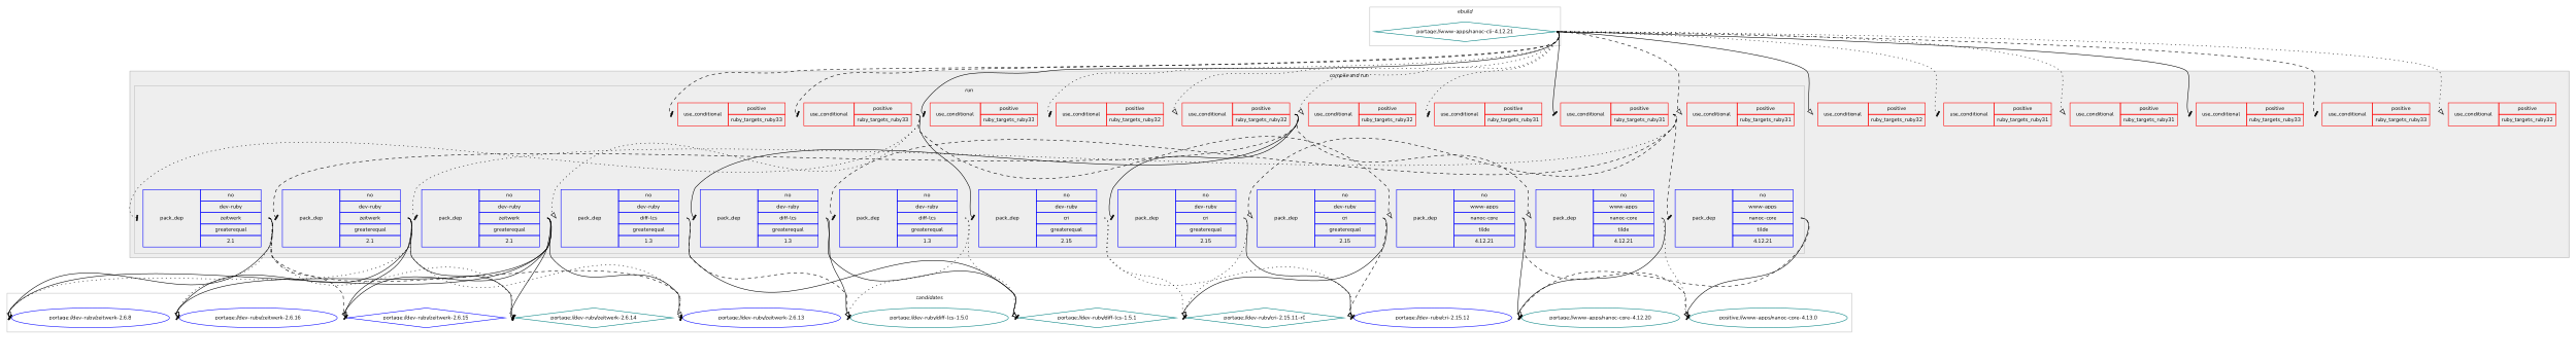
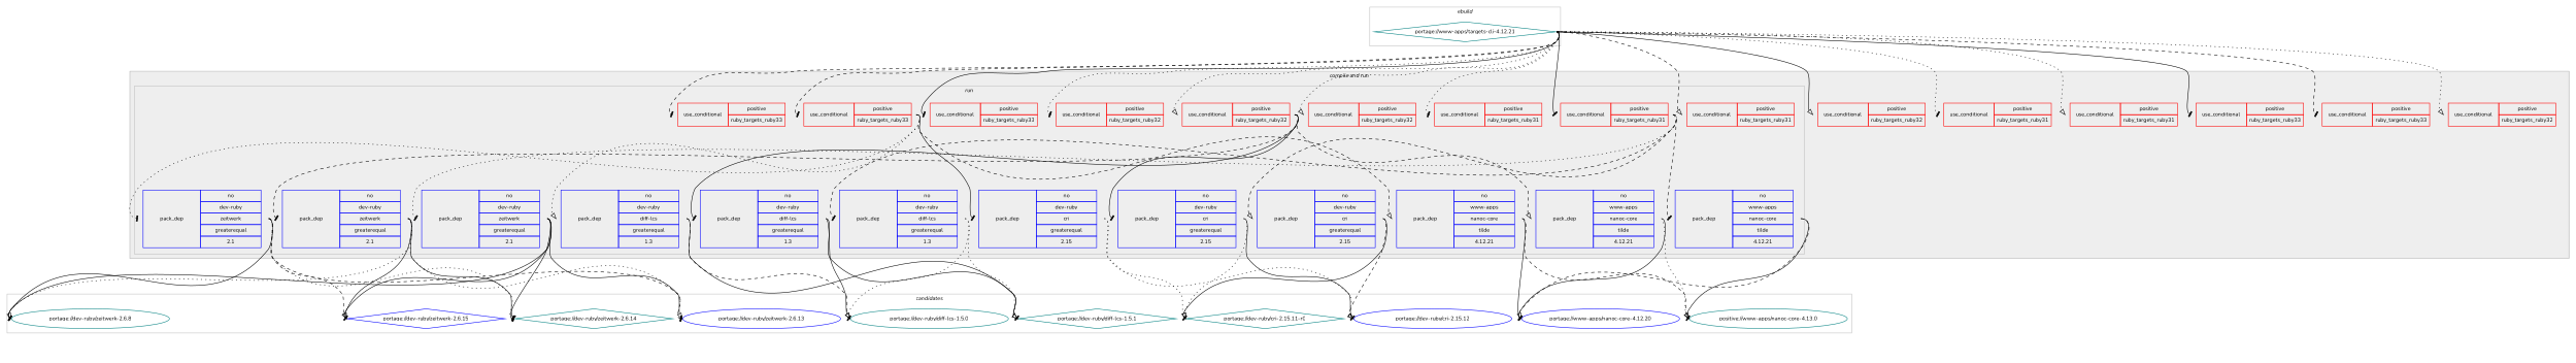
  digraph {
    compound=true
    concentrate=true
    fontname=Nunito
    fontsize=10
    newrank=true
    rankdir=TB
    ranksep=1.5
    node [color=blue fontname=Nunito fontsize=10 shape=none]
    edge [arrowhead=tee fontname=Nunito headport=w style=solid tailport=e weight=100]
-   n1 [color=teal label="portage://www-apps/nanoc-cli-4.12.21" shape=diamond width=4]
+   n1 [color=teal label="portage://www-apps/targets-cli-4.12.21" shape=diamond width=4]
    n2 [color=red label=<<TABLE BORDER="0" CELLBORDER="1" CELLSPACING="0" CELLPADDING="4"><TR><TD ROWSPAN="3" CELLPADDING="10">use_conditional</TD></TR><TR><TD>positive</TD></TR><TR><TD>ruby_targets_ruby31</TD></TR></TABLE>>]
    n3 [color=red label=<<TABLE BORDER="0" CELLBORDER="1" CELLSPACING="0" CELLPADDING="4"><TR><TD ROWSPAN="3" CELLPADDING="10">use_conditional</TD></TR><TR><TD>positive</TD></TR><TR><TD>ruby_targets_ruby31</TD></TR></TABLE>>]
    n4 [color=red label=<<TABLE BORDER="0" CELLBORDER="1" CELLSPACING="0" CELLPADDING="4"><TR><TD ROWSPAN="3" CELLPADDING="10">use_conditional</TD></TR><TR><TD>positive</TD></TR><TR><TD>ruby_targets_ruby32</TD></TR></TABLE>>]
    n5 [color=red label=<<TABLE BORDER="0" CELLBORDER="1" CELLSPACING="0" CELLPADDING="4"><TR><TD ROWSPAN="3" CELLPADDING="10">use_conditional</TD></TR><TR><TD>positive</TD></TR><TR><TD>ruby_targets_ruby32</TD></TR></TABLE>>]
    n6 [color=red label=<<TABLE BORDER="0" CELLBORDER="1" CELLSPACING="0" CELLPADDING="4"><TR><TD ROWSPAN="3" CELLPADDING="10">use_conditional</TD></TR><TR><TD>positive</TD></TR><TR><TD>ruby_targets_ruby33</TD></TR></TABLE>>]
    n7 [color=red label=<<TABLE BORDER="0" CELLBORDER="1" CELLSPACING="0" CELLPADDING="4"><TR><TD ROWSPAN="3" CELLPADDING="10">use_conditional</TD></TR><TR><TD>positive</TD></TR><TR><TD>ruby_targets_ruby33</TD></TR></TABLE>>]
    n8 [color=red label=<<TABLE BORDER="0" CELLBORDER="1" CELLSPACING="0" CELLPADDING="4"><TR><TD ROWSPAN="3" CELLPADDING="10">use_conditional</TD></TR><TR><TD>positive</TD></TR><TR><TD>ruby_targets_ruby31</TD></TR></TABLE>>]
    n9 [label=<<TABLE BORDER="0" CELLBORDER="1" CELLSPACING="0" CELLPADDING="4" WIDTH="220"><TR><TD ROWSPAN="6" CELLPADDING="30">pack_dep</TD></TR><TR><TD WIDTH="110">no</TD></TR><TR><TD>dev-ruby</TD></TR><TR><TD>zeitwerk</TD></TR><TR><TD>greaterequal</TD></TR><TR><TD>2.1</TD></TR></TABLE>>]
    n10 [label=<<TABLE BORDER="0" CELLBORDER="1" CELLSPACING="0" CELLPADDING="4" WIDTH="220"><TR><TD ROWSPAN="6" CELLPADDING="30">pack_dep</TD></TR><TR><TD WIDTH="110">no</TD></TR><TR><TD>dev-ruby</TD></TR><TR><TD>cri</TD></TR><TR><TD>greaterequal</TD></TR><TR><TD>2.15</TD></TR></TABLE>>]
    n11 [label=<<TABLE BORDER="0" CELLBORDER="1" CELLSPACING="0" CELLPADDING="4" WIDTH="220"><TR><TD ROWSPAN="6" CELLPADDING="30">pack_dep</TD></TR><TR><TD WIDTH="110">no</TD></TR><TR><TD>dev-ruby</TD></TR><TR><TD>diff-lcs</TD></TR><TR><TD>greaterequal</TD></TR><TR><TD>1.3</TD></TR></TABLE>>]
    n12 [label=<<TABLE BORDER="0" CELLBORDER="1" CELLSPACING="0" CELLPADDING="4" WIDTH="220"><TR><TD ROWSPAN="6" CELLPADDING="30">pack_dep</TD></TR><TR><TD WIDTH="110">no</TD></TR><TR><TD>www-apps</TD></TR><TR><TD>nanoc-core</TD></TR><TR><TD>tilde</TD></TR><TR><TD>4.12.21</TD></TR></TABLE>>]
    n13 [color=red label=<<TABLE BORDER="0" CELLBORDER="1" CELLSPACING="0" CELLPADDING="4"><TR><TD ROWSPAN="3" CELLPADDING="10">use_conditional</TD></TR><TR><TD>positive</TD></TR><TR><TD>ruby_targets_ruby31</TD></TR></TABLE>>]
    n14 [color=red label=<<TABLE BORDER="0" CELLBORDER="1" CELLSPACING="0" CELLPADDING="4"><TR><TD ROWSPAN="3" CELLPADDING="10">use_conditional</TD></TR><TR><TD>positive</TD></TR><TR><TD>ruby_targets_ruby31</TD></TR></TABLE>>]
    n15 [color=red label=<<TABLE BORDER="0" CELLBORDER="1" CELLSPACING="0" CELLPADDING="4"><TR><TD ROWSPAN="3" CELLPADDING="10">use_conditional</TD></TR><TR><TD>positive</TD></TR><TR><TD>ruby_targets_ruby32</TD></TR></TABLE>>]
    n16 [label=<<TABLE BORDER="0" CELLBORDER="1" CELLSPACING="0" CELLPADDING="4" WIDTH="220"><TR><TD ROWSPAN="6" CELLPADDING="30">pack_dep</TD></TR><TR><TD WIDTH="110">no</TD></TR><TR><TD>dev-ruby</TD></TR><TR><TD>cri</TD></TR><TR><TD>greaterequal</TD></TR><TR><TD>2.15</TD></TR></TABLE>>]
    n17 [label=<<TABLE BORDER="0" CELLBORDER="1" CELLSPACING="0" CELLPADDING="4" WIDTH="220"><TR><TD ROWSPAN="6" CELLPADDING="30">pack_dep</TD></TR><TR><TD WIDTH="110">no</TD></TR><TR><TD>dev-ruby</TD></TR><TR><TD>diff-lcs</TD></TR><TR><TD>greaterequal</TD></TR><TR><TD>1.3</TD></TR></TABLE>>]
    n18 [label=<<TABLE BORDER="0" CELLBORDER="1" CELLSPACING="0" CELLPADDING="4" WIDTH="220"><TR><TD ROWSPAN="6" CELLPADDING="30">pack_dep</TD></TR><TR><TD WIDTH="110">no</TD></TR><TR><TD>www-apps</TD></TR><TR><TD>nanoc-core</TD></TR><TR><TD>tilde</TD></TR><TR><TD>4.12.21</TD></TR></TABLE>>]
    n19 [label=<<TABLE BORDER="0" CELLBORDER="1" CELLSPACING="0" CELLPADDING="4" WIDTH="220"><TR><TD ROWSPAN="6" CELLPADDING="30">pack_dep</TD></TR><TR><TD WIDTH="110">no</TD></TR><TR><TD>dev-ruby</TD></TR><TR><TD>zeitwerk</TD></TR><TR><TD>greaterequal</TD></TR><TR><TD>2.1</TD></TR></TABLE>>]
    n20 [color=red label=<<TABLE BORDER="0" CELLBORDER="1" CELLSPACING="0" CELLPADDING="4"><TR><TD ROWSPAN="3" CELLPADDING="10">use_conditional</TD></TR><TR><TD>positive</TD></TR><TR><TD>ruby_targets_ruby32</TD></TR></TABLE>>]
    n21 [color=red label=<<TABLE BORDER="0" CELLBORDER="1" CELLSPACING="0" CELLPADDING="4"><TR><TD ROWSPAN="3" CELLPADDING="10">use_conditional</TD></TR><TR><TD>positive</TD></TR><TR><TD>ruby_targets_ruby32</TD></TR></TABLE>>]
    n22 [color=red label=<<TABLE BORDER="0" CELLBORDER="1" CELLSPACING="0" CELLPADDING="4"><TR><TD ROWSPAN="3" CELLPADDING="10">use_conditional</TD></TR><TR><TD>positive</TD></TR><TR><TD>ruby_targets_ruby33</TD></TR></TABLE>>]
    n23 [label=<<TABLE BORDER="0" CELLBORDER="1" CELLSPACING="0" CELLPADDING="4" WIDTH="220"><TR><TD ROWSPAN="6" CELLPADDING="30">pack_dep</TD></TR><TR><TD WIDTH="110">no</TD></TR><TR><TD>www-apps</TD></TR><TR><TD>nanoc-core</TD></TR><TR><TD>tilde</TD></TR><TR><TD>4.12.21</TD></TR></TABLE>>]
    n24 [label=<<TABLE BORDER="0" CELLBORDER="1" CELLSPACING="0" CELLPADDING="4" WIDTH="220"><TR><TD ROWSPAN="6" CELLPADDING="30">pack_dep</TD></TR><TR><TD WIDTH="110">no</TD></TR><TR><TD>dev-ruby</TD></TR><TR><TD>cri</TD></TR><TR><TD>greaterequal</TD></TR><TR><TD>2.15</TD></TR></TABLE>>]
    n25 [label=<<TABLE BORDER="0" CELLBORDER="1" CELLSPACING="0" CELLPADDING="4" WIDTH="220"><TR><TD ROWSPAN="6" CELLPADDING="30">pack_dep</TD></TR><TR><TD WIDTH="110">no</TD></TR><TR><TD>dev-ruby</TD></TR><TR><TD>diff-lcs</TD></TR><TR><TD>greaterequal</TD></TR><TR><TD>1.3</TD></TR></TABLE>>]
    n26 [label=<<TABLE BORDER="0" CELLBORDER="1" CELLSPACING="0" CELLPADDING="4" WIDTH="220"><TR><TD ROWSPAN="6" CELLPADDING="30">pack_dep</TD></TR><TR><TD WIDTH="110">no</TD></TR><TR><TD>dev-ruby</TD></TR><TR><TD>zeitwerk</TD></TR><TR><TD>greaterequal</TD></TR><TR><TD>2.1</TD></TR></TABLE>>]
    n27 [color=red label=<<TABLE BORDER="0" CELLBORDER="1" CELLSPACING="0" CELLPADDING="4"><TR><TD ROWSPAN="3" CELLPADDING="10">use_conditional</TD></TR><TR><TD>positive</TD></TR><TR><TD>ruby_targets_ruby33</TD></TR></TABLE>>]
    n28 [color=red label=<<TABLE BORDER="0" CELLBORDER="1" CELLSPACING="0" CELLPADDING="4"><TR><TD ROWSPAN="3" CELLPADDING="10">use_conditional</TD></TR><TR><TD>positive</TD></TR><TR><TD>ruby_targets_ruby33</TD></TR></TABLE>>]
-   n29 [color=teal label="portage://www-apps/nanoc-core-4.12.20" shape=ellipse width=4]
+   n29 [label="portage://www-apps/nanoc-core-4.12.20" shape=ellipse width=4]
    n30 [color=teal label="positive://www-apps/nanoc-core-4.13.0" shape=ellipse width=4]
    n31 [color=teal label="portage://dev-ruby/cri-2.15.11-r0" shape=diamond width=4]
    n32 [label="portage://dev-ruby/cri-2.15.12" shape=ellipse width=4]
    n33 [color=teal label="portage://dev-ruby/diff-lcs-1.5.0" shape=ellipse width=4]
    n34 [color=teal label="portage://dev-ruby/diff-lcs-1.5.1" shape=diamond width=4]
    n35 [label="portage://dev-ruby/zeitwerk-2.6.13" shape=ellipse width=4]
    n36 [color=teal label="portage://dev-ruby/zeitwerk-2.6.14" shape=diamond width=4]
    n37 [label="portage://dev-ruby/zeitwerk-2.6.15" shape=diamond width=4]
-   n38 [label="portage://dev-ruby/zeitwerk-2.6.16" shape=ellipse width=4]
-   n39 [label="portage://dev-ruby/zeitwerk-2.6.8" shape=ellipse width=4]
+   n39 [color=teal label="portage://dev-ruby/zeitwerk-2.6.8" shape=ellipse width=4]
    subgraph cluster_1 {
      color=gray
      label=<<i>ebuild</i>>
      rank=same
      n1
    }
    subgraph cluster_2 {
      color=gray
      label=<<i>dependencies</i>>
      subgraph cluster_3 {
        color=gray
        fillcolor="#eeeeee"
        label=<<i>compile</i>>
        style=filled
        subgraph sub_4 {
          color=gray
          fillcolor="#eeeeee"
          label=<<i>compile</i>>
          style=filled
          n2
        }
        subgraph sub_5 {
          color=gray
          fillcolor="#eeeeee"
          label=<<i>compile</i>>
          style=filled
          n3
        }
        subgraph sub_6 {
          color=gray
          fillcolor="#eeeeee"
          label=<<i>compile</i>>
          style=filled
          n4
        }
        subgraph sub_7 {
          color=gray
          fillcolor="#eeeeee"
          label=<<i>compile</i>>
          style=filled
          n5
        }
        subgraph sub_8 {
          color=gray
          fillcolor="#eeeeee"
          label=<<i>compile</i>>
          style=filled
          n6
        }
        subgraph sub_9 {
          color=gray
          fillcolor="#eeeeee"
          label=<<i>compile</i>>
          style=filled
          n7
        }
      }
      subgraph cluster_10 {
        color=gray
        fillcolor="#eeeeee"
        label=<<i>compile and run</i>>
        style=filled
      }
      subgraph cluster_11 {
        color=gray
        fillcolor="#eeeeee"
        label=<<i>run</i>>
        style=filled
        subgraph sub_12 {
          color=gray
          fillcolor="#eeeeee"
          label=<<i>run</i>>
          style=filled
          n8
        }
        subgraph sub_13 {
          color=gray
          fillcolor="#eeeeee"
          label=<<i>run</i>>
          style=filled
          n13
          subgraph sub_14 {
            color=gray
            fillcolor="#eeeeee"
            label=<<i>run</i>>
            style=filled
            n9
          }
          subgraph sub_15 {
            color=gray
            fillcolor="#eeeeee"
            label=<<i>run</i>>
            style=filled
            n10
          }
          subgraph sub_16 {
            color=gray
            fillcolor="#eeeeee"
            label=<<i>run</i>>
            style=filled
            n11
          }
          subgraph sub_17 {
            color=gray
            fillcolor="#eeeeee"
            label=<<i>run</i>>
            style=filled
            n12
          }
        }
        subgraph sub_18 {
          color=gray
          fillcolor="#eeeeee"
          label=<<i>run</i>>
          style=filled
          n14
        }
        subgraph sub_19 {
          color=gray
          fillcolor="#eeeeee"
          label=<<i>run</i>>
          style=filled
          n15
        }
        subgraph sub_20 {
          color=gray
          fillcolor="#eeeeee"
          label=<<i>run</i>>
          style=filled
          n20
          subgraph sub_21 {
            color=gray
            fillcolor="#eeeeee"
            label=<<i>run</i>>
            style=filled
            n16
          }
          subgraph sub_22 {
            color=gray
            fillcolor="#eeeeee"
            label=<<i>run</i>>
            style=filled
            n17
          }
          subgraph sub_23 {
            color=gray
            fillcolor="#eeeeee"
            label=<<i>run</i>>
            style=filled
            n18
          }
          subgraph sub_24 {
            color=gray
            fillcolor="#eeeeee"
            label=<<i>run</i>>
            style=filled
            n19
          }
        }
        subgraph sub_25 {
          color=gray
          fillcolor="#eeeeee"
          label=<<i>run</i>>
          style=filled
          n21
        }
        subgraph sub_26 {
          color=gray
          fillcolor="#eeeeee"
          label=<<i>run</i>>
          style=filled
          n22
        }
        subgraph sub_27 {
          color=gray
          fillcolor="#eeeeee"
          label=<<i>run</i>>
          style=filled
          n27
          subgraph sub_28 {
            color=gray
            fillcolor="#eeeeee"
            label=<<i>run</i>>
            style=filled
            n23
          }
          subgraph sub_29 {
            color=gray
            fillcolor="#eeeeee"
            label=<<i>run</i>>
            style=filled
            n24
          }
          subgraph sub_30 {
            color=gray
            fillcolor="#eeeeee"
            label=<<i>run</i>>
            style=filled
            n25
          }
          subgraph sub_31 {
            color=gray
            fillcolor="#eeeeee"
            label=<<i>run</i>>
            style=filled
            n26
          }
        }
        subgraph sub_32 {
          color=gray
          fillcolor="#eeeeee"
          label=<<i>run</i>>
          style=filled
          n28
        }
      }
    }
    subgraph cluster_33 {
      color=gray
      label=<<i>candidates</i>>
      rank=same
      subgraph sub_34 {
        color=black
        label=<<i>candidates</i>>
        nodesep=1
        rank=same
        n29
        n30
      }
      subgraph sub_35 {
        color=black
        label=<<i>candidates</i>>
        nodesep=1
        rank=same
        n31
        n32
      }
      subgraph sub_36 {
        color=black
        label=<<i>candidates</i>>
        nodesep=1
        rank=same
        n33
        n34
      }
      subgraph sub_37 {
        color=black
        label=<<i>candidates</i>>
        nodesep=1
        rank=same
        n35
        n36
        n37
-       n38
        n39
      }
      subgraph sub_38 {
        color=black
        label=<<i>candidates</i>>
        nodesep=1
        rank=same
        n31
        n32
      }
      subgraph sub_39 {
        color=black
        label=<<i>candidates</i>>
        nodesep=1
        rank=same
        n33
        n34
      }
      subgraph sub_40 {
        color=black
        label=<<i>candidates</i>>
        nodesep=1
        rank=same
        n29
        n30
      }
      subgraph sub_41 {
        color=black
        label=<<i>candidates</i>>
        nodesep=1
        rank=same
        n35
        n36
        n37
-       n38
        n39
      }
      subgraph sub_42 {
        color=black
        label=<<i>candidates</i>>
        nodesep=1
        rank=same
        n31
        n32
      }
      subgraph sub_43 {
        color=black
        label=<<i>candidates</i>>
        nodesep=1
        rank=same
        n33
        n34
      }
      subgraph sub_44 {
        color=black
        label=<<i>candidates</i>>
        nodesep=1
        rank=same
        n29
        n30
      }
      subgraph sub_45 {
        color=black
        label=<<i>candidates</i>>
        nodesep=1
        rank=same
        n35
        n36
        n37
-       n38
        n39
      }
    }
    n1 -> n2 [arrowhead=onormal style=dotted weight=20]
    n1 -> n3 [style=dotted weight=20]
    n1 -> n4 [arrowhead=onormal weight=20]
    n1 -> n5 [arrowhead=onormal style=dotted weight=20]
    n1 -> n6 [style=dashed weight=20]
    n1 -> n7 [weight=20]
    n1 -> n8 [arrowhead=onormal style=dashed weight=20]
    n1 -> n13 [weight=20]
    n1 -> n14 [style=dotted weight=20]
    n1 -> n15 [arrowhead=onormal style=dotted weight=20]
    n1 -> n20 [arrowhead=onormal style=dotted weight=20]
    n1 -> n21 [style=dotted weight=20]
    n1 -> n22 [weight=20]
    n1 -> n27 [style=dashed weight=20]
    n1 -> n28 [style=dashed weight=20]
    n9 -> n35 [arrowhead=onormal]
    n9 -> n36
    n9 -> n37 [arrowhead=onormal]
-   n9 -> n38
    n9 -> n39
    n10 -> n31 [arrowhead=onormal]
    n10 -> n32 [arrowhead=onormal style=dashed]
    n11 -> n33 [style=dotted]
    n11 -> n34 [style=dotted]
    n12 -> n29 [arrowhead=onormal style=dashed]
    n12 -> n30
    n13 -> n9 [style=dotted weight=20]
    n13 -> n10 [arrowhead=onormal style=dashed weight=20]
    n13 -> n11 [style=dashed weight=20]
    n13 -> n12 [style=dashed weight=20]
    n16 -> n31 [arrowhead=onormal style=dotted]
    n16 -> n32
    n17 -> n33 [arrowhead=onormal]
    n17 -> n34 [arrowhead=onormal]
    n18 -> n29
    n18 -> n30 [arrowhead=onormal style=dotted]
    n19 -> n35 [style=dotted]
    n19 -> n36
    n19 -> n37
-   n19 -> n38 [arrowhead=onormal]
    n19 -> n39 [arrowhead=onormal style=dotted]
    n20 -> n16 [weight=20]
    n20 -> n17 [weight=20]
    n20 -> n18 [arrowhead=onormal style=dashed weight=20]
    n20 -> n19 [style=dashed weight=20]
    n23 -> n29
    n23 -> n30 [arrowhead=onormal style=dashed]
    n24 -> n31 [style=dotted]
    n24 -> n32 [arrowhead=onormal style=dotted]
    n25 -> n33 [arrowhead=onormal style=dashed]
    n25 -> n34 [arrowhead=onormal]
    n26 -> n35 [style=dashed]
    n26 -> n36 [style=dotted]
    n26 -> n37 [arrowhead=onormal style=dashed]
-   n26 -> n38 [arrowhead=onormal style=dotted]
    n26 -> n39
    n27 -> n23 [arrowhead=onormal style=dashed weight=20]
    n27 -> n24 [weight=20]
    n27 -> n25 [arrowhead=onormal style=dotted weight=20]
    n27 -> n26 [style=dotted weight=20]
  }
